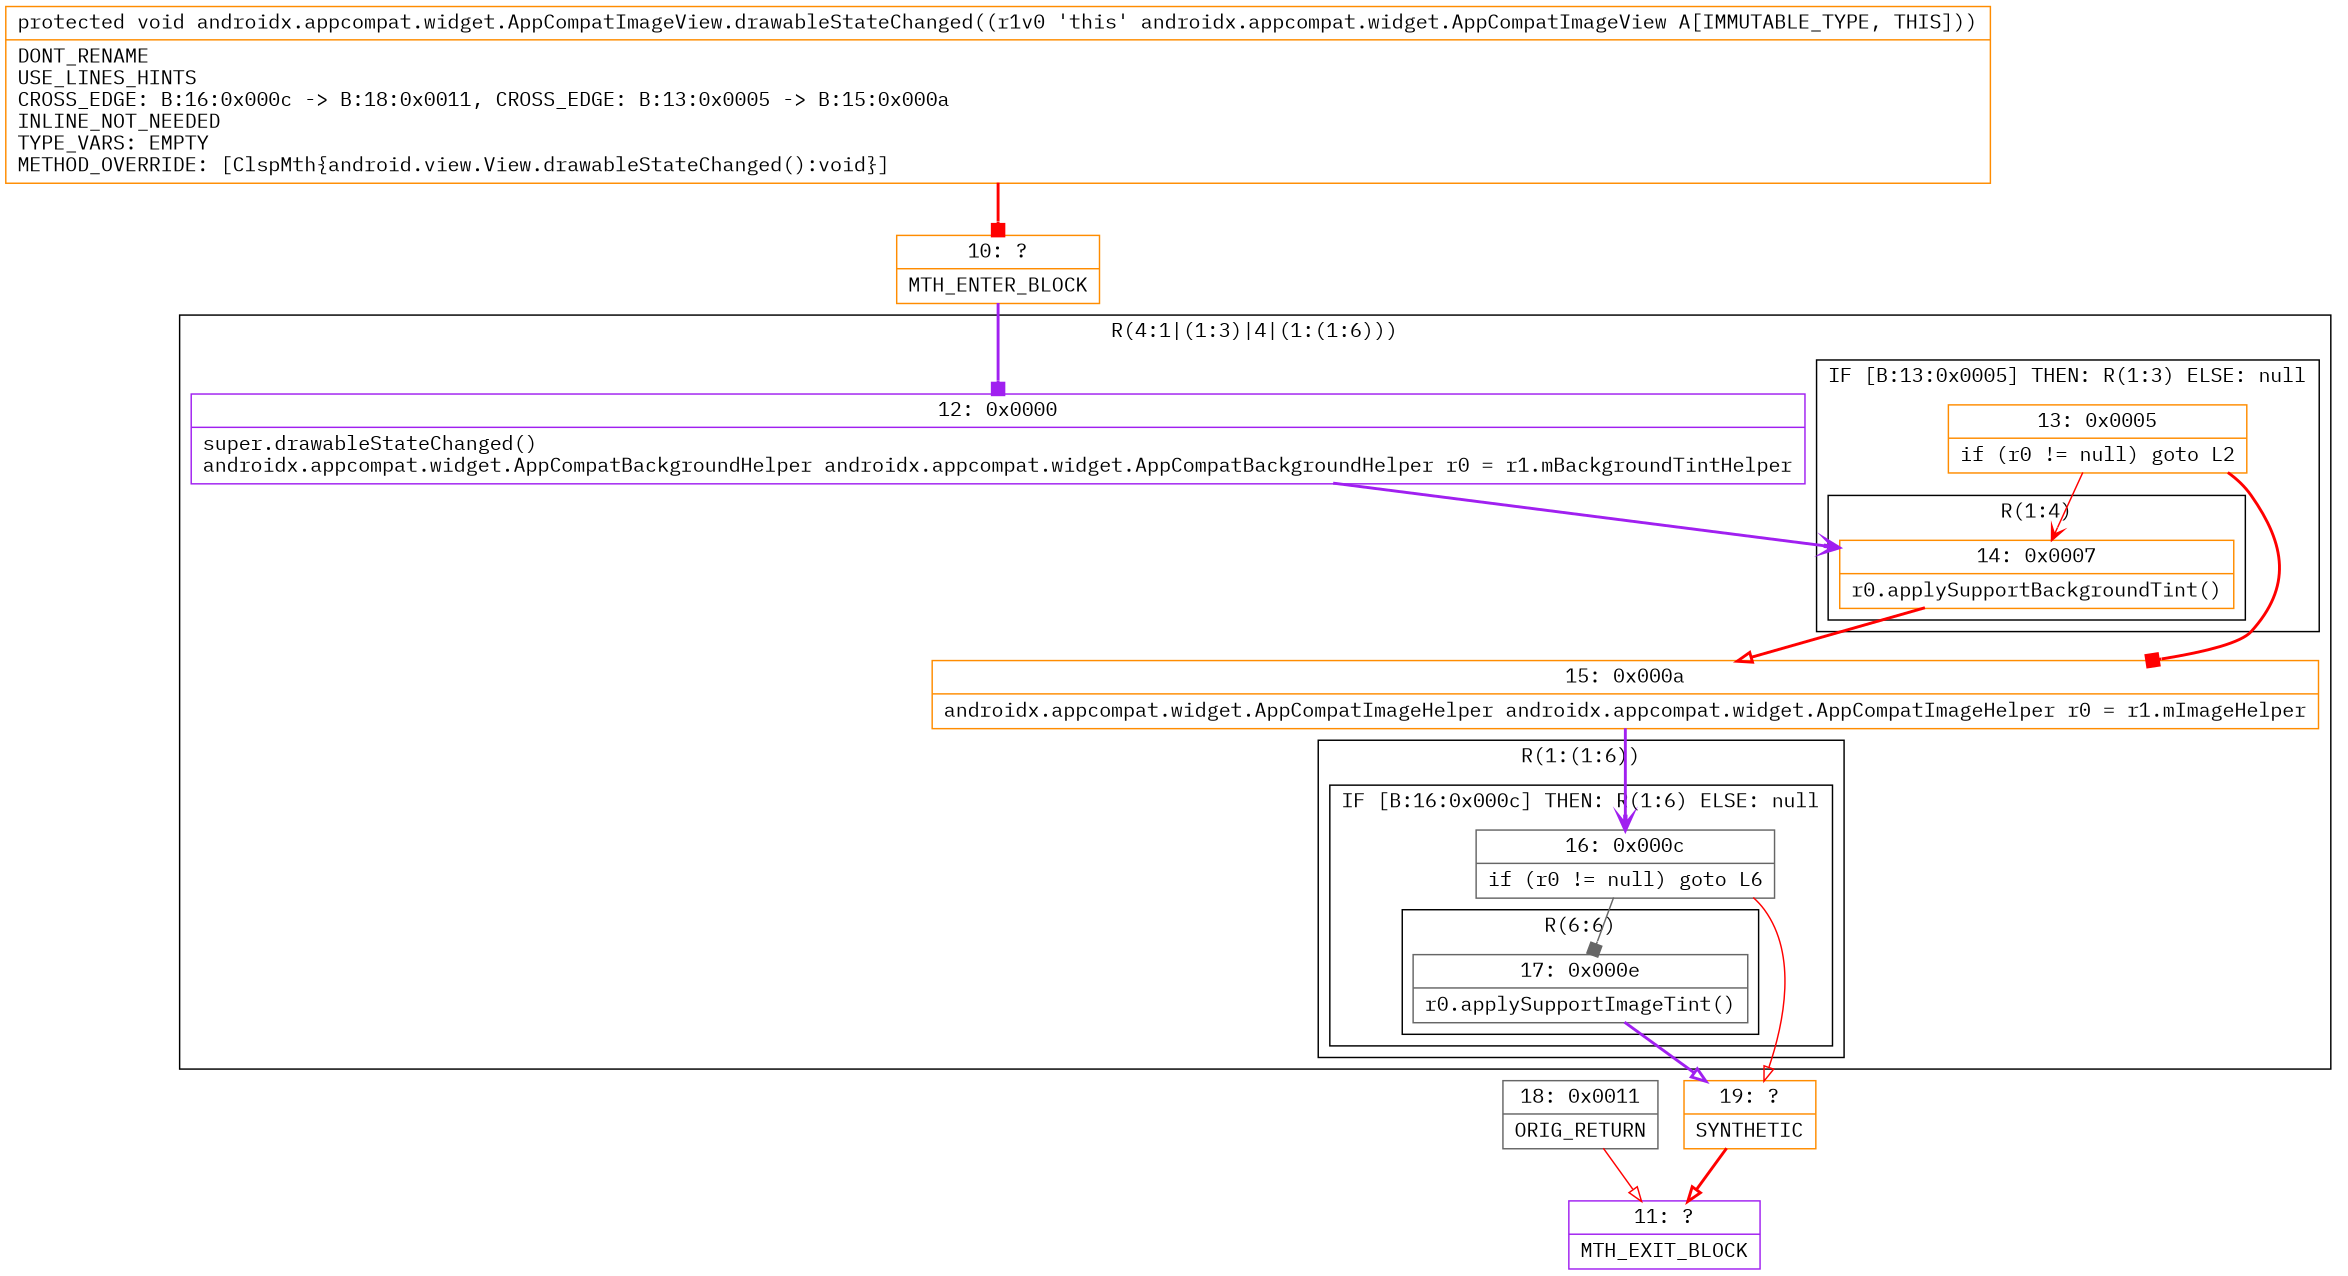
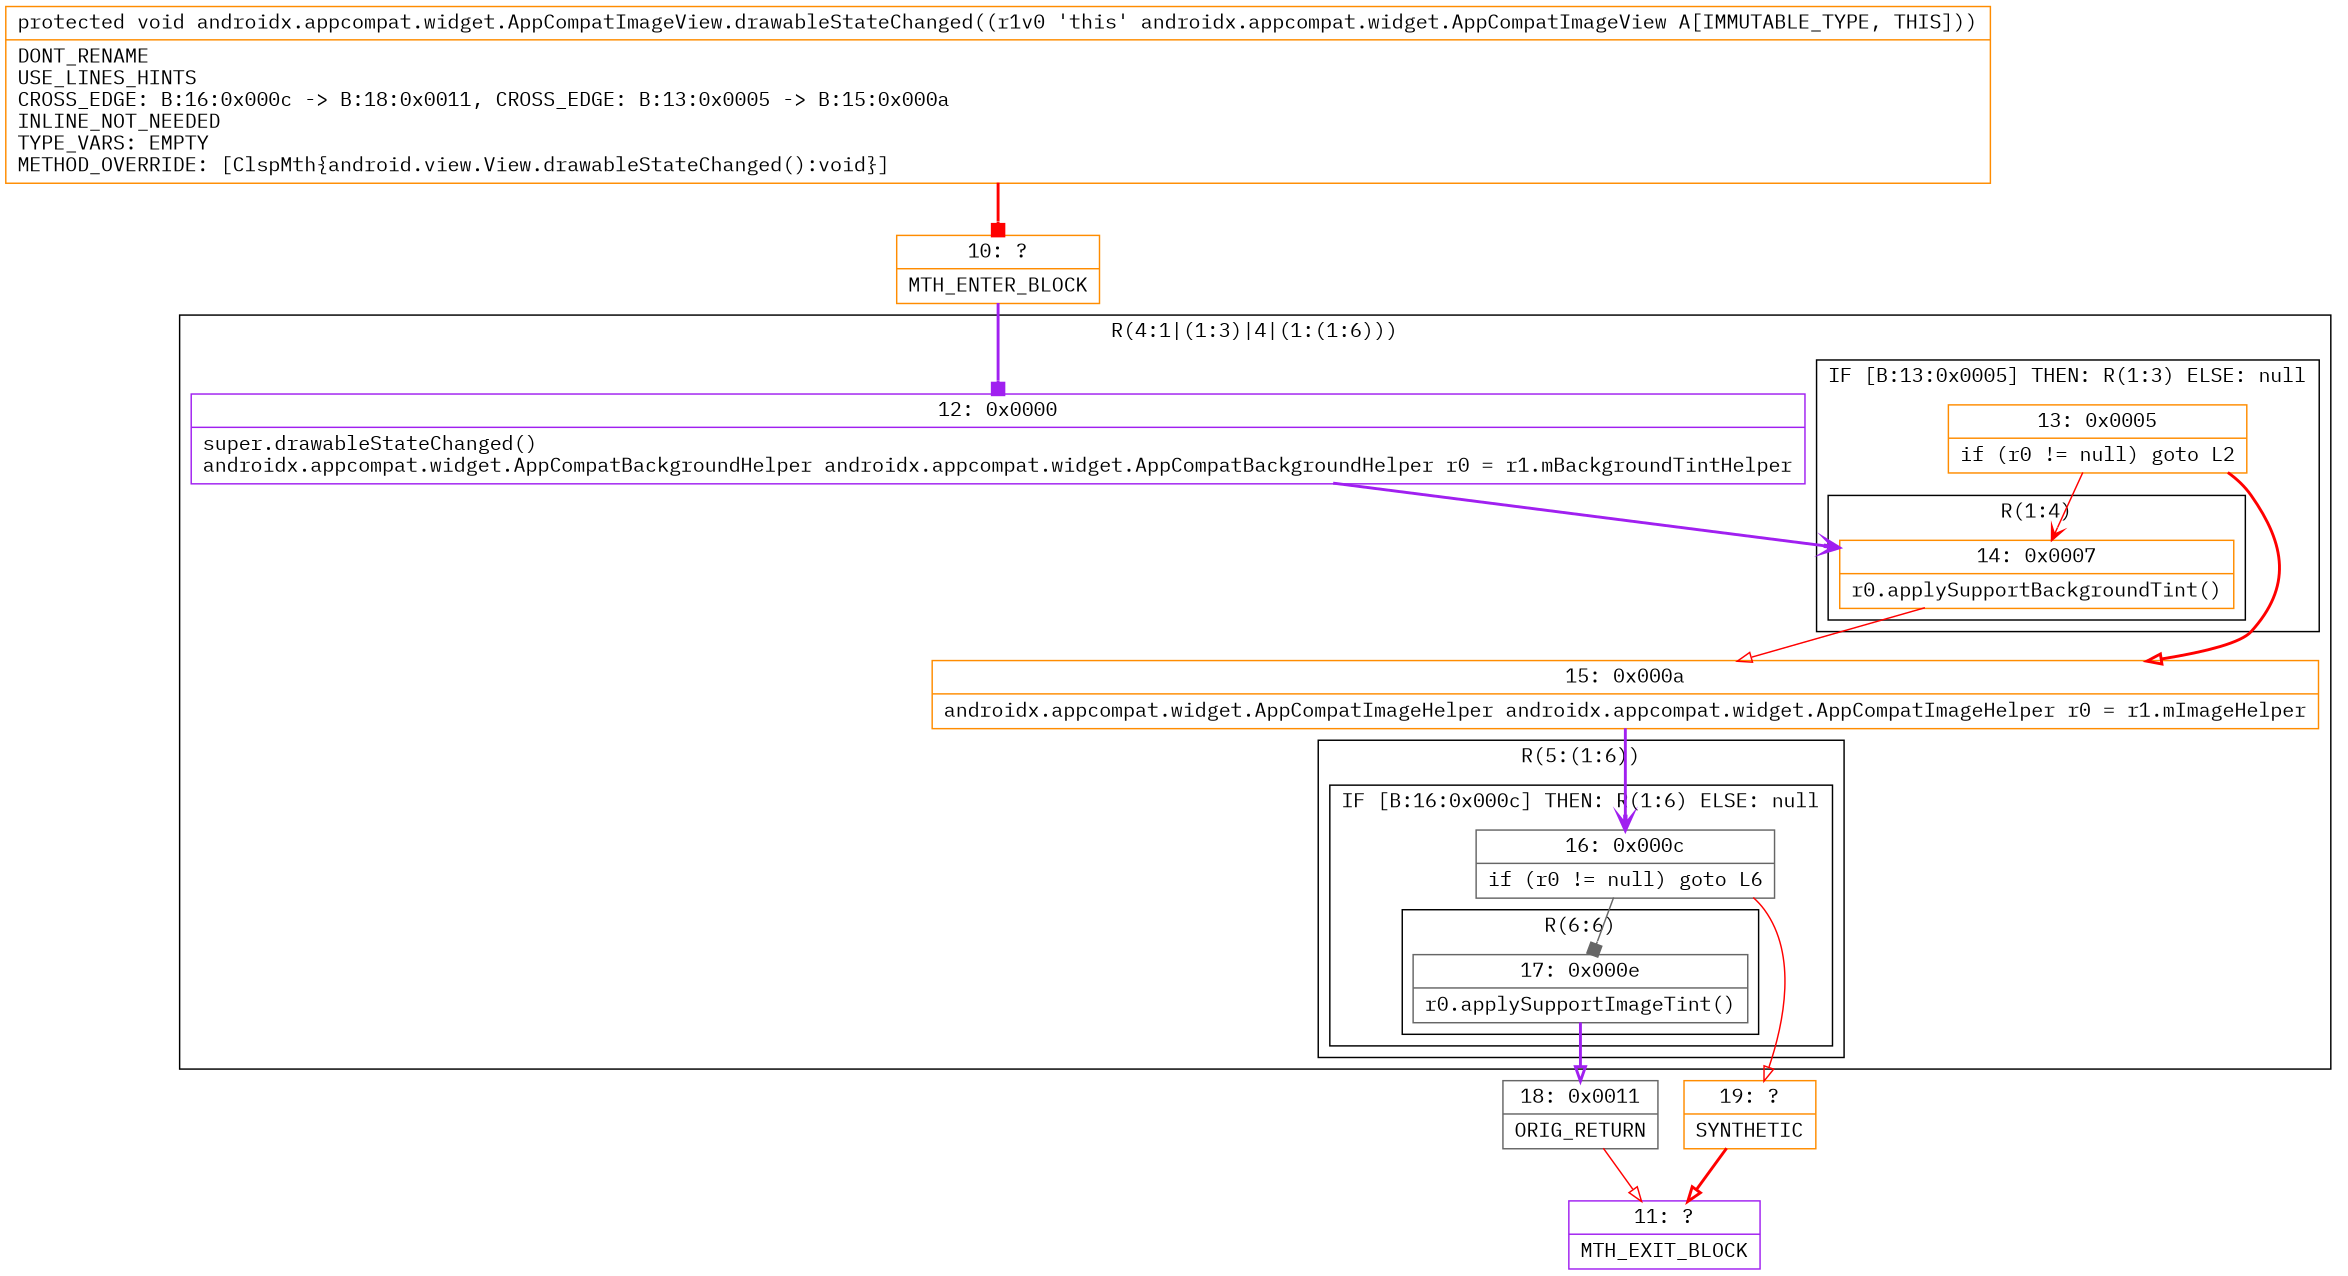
  digraph {
    fontname="IBM Plex Mono"
    node [color=darkorange fontname="IBM Plex Mono" shape=record]
    edge [arrowhead=onormal color=red fontname="IBM Plex Mono" style=bold]
    n1 [label="{14\:\ 0x0007|r0.applySupportBackgroundTint()\l}"]
    n2 [label="{13\:\ 0x0005|if (r0 != null) goto L2\l}"]
    n3 [color=gray40 label="{17\:\ 0x000e|r0.applySupportImageTint()\l}"]
    n4 [color=gray40 label="{16\:\ 0x000c|if (r0 != null) goto L6\l}"]
    n5 [color=purple label="{12\:\ 0x0000|super.drawableStateChanged()\landroidx.appcompat.widget.AppCompatBackgroundHelper androidx.appcompat.widget.AppCompatBackgroundHelper r0 = r1.mBackgroundTintHelper\l}"]
    n6 [label="{15\:\ 0x000a|androidx.appcompat.widget.AppCompatImageHelper androidx.appcompat.widget.AppCompatImageHelper r0 = r1.mImageHelper\l}"]
    n7 [color=gray40 label="{18\:\ 0x0011|ORIG_RETURN\l}"]
    n8 [label="{19\:\ ?|SYNTHETIC\l}"]
    n9 [color=purple label="{11\:\ ?|MTH_EXIT_BLOCK\l}"]
    n10 [label="{10\:\ ?|MTH_ENTER_BLOCK\l}"]
    n11 [label="{protected void androidx.appcompat.widget.AppCompatImageView.drawableStateChanged((r1v0 'this' androidx.appcompat.widget.AppCompatImageView A[IMMUTABLE_TYPE, THIS]))  | DONT_RENAME\lUSE_LINES_HINTS\lCROSS_EDGE: B:16:0x000c \-\> B:18:0x0011, CROSS_EDGE: B:13:0x0005 \-\> B:15:0x000a\lINLINE_NOT_NEEDED\lTYPE_VARS: EMPTY\lMETHOD_OVERRIDE: [ClspMth\{android.view.View.drawableStateChanged():void\}]\l}"]
    subgraph cluster_1 {
      label="R(4:1|(1:3)|4|(1:(1:6)))"
      n5
      n6
      subgraph cluster_2 {
        label="IF [B:13:0x0005] THEN: R(1:3) ELSE: null"
        n2
        subgraph cluster_3 {
          label="R(1:4)"
          n1
        }
      }
      subgraph cluster_4 {
-       label="R(1:(1:6))"
+       label="R(5:(1:6))"
        subgraph cluster_5 {
          label="IF [B:16:0x000c] THEN: R(1:6) ELSE: null"
          n4
          subgraph cluster_6 {
            label="R(6:6)"
            n3
          }
        }
      }
    }
-   n1 -> n6
+   n1 -> n6 [style=solid]
    n2 -> n1 [arrowhead=vee style=solid]
-   n2 -> n6 [arrowhead=box]
-   n3 -> n8 [color=purple]
+   n2 -> n6
+   n3 -> n7 [color=purple]
    n4 -> n3 [arrowhead=box color=gray40 style=solid]
    n4 -> n8 [style=solid]
    n5 -> n1 [arrowhead=vee color=purple]
    n6 -> n4 [arrowhead=vee color=purple]
    n7 -> n9 [style=solid]
    n8 -> n9
    n10 -> n5 [arrowhead=box color=purple]
    n11 -> n10 [arrowhead=box]
  }
